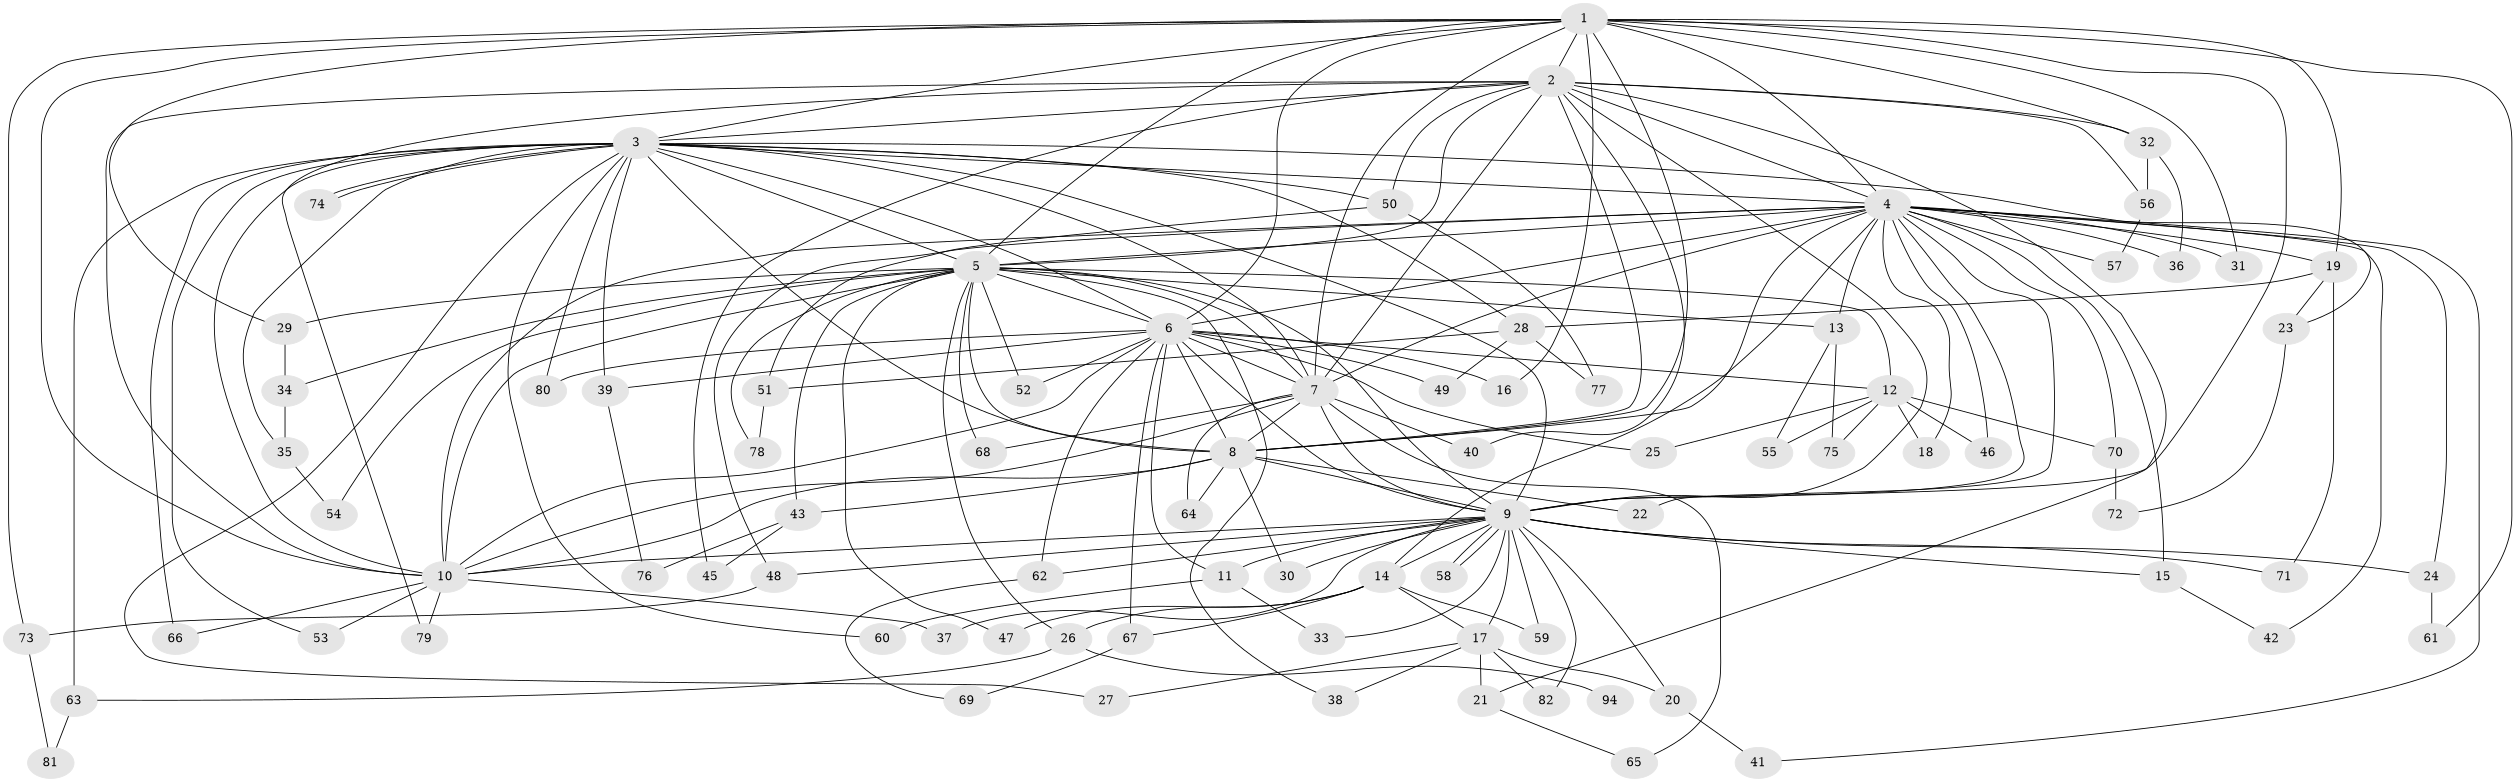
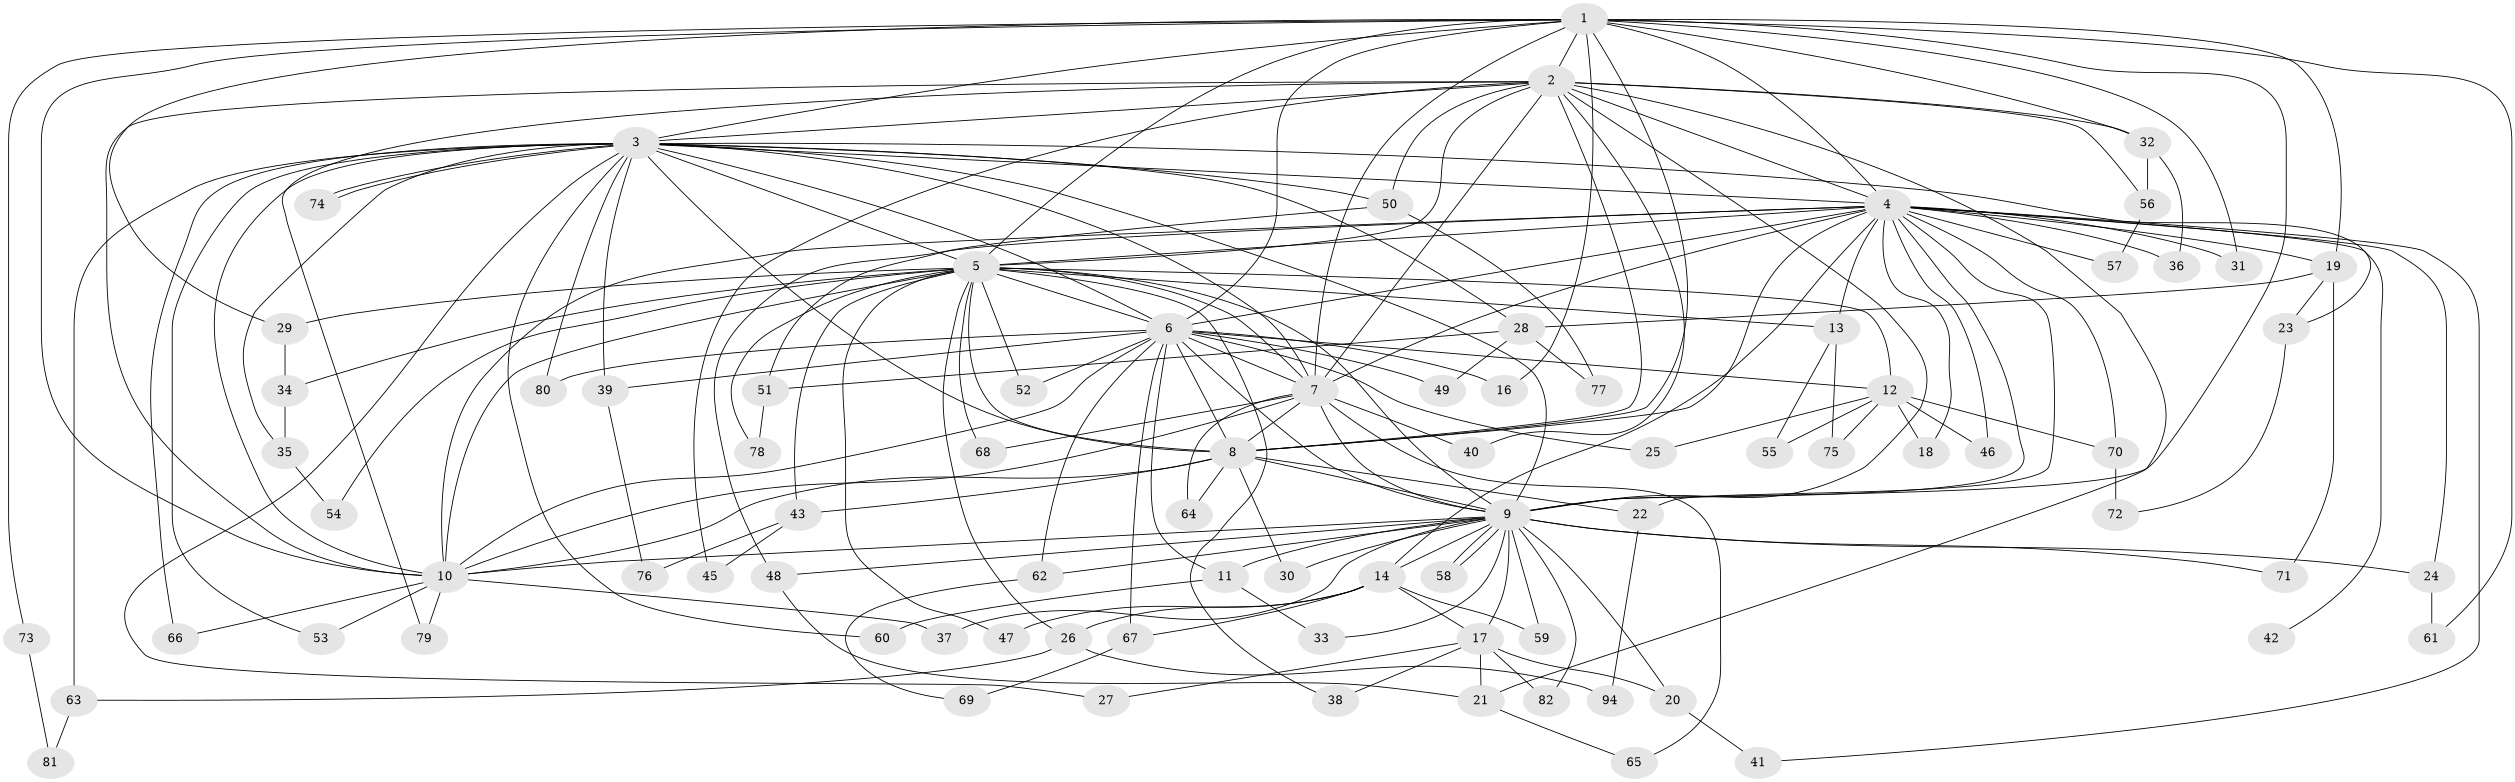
  graph {
    node [color=gray90 style=filled]
    1
    2
    3
    4
    5
    6
    7
    8
    9
    10
    16
    19
    29
    31
    32
    61
    73
    21
    40
    45
    50
    56
    79
    23
    27
    28
    35
    39
    53
    60
    63
    66
    74
    80
    13
    14
-   15
    18
    22
    24
    36
    41
    42
    46
    48
    57
    70
    12
    26
    34
    38
    43
    47
    52
    54
    68
    78
    11
    25
    49
    62
    67
    64
    65
    30
    17
    20
    33
    37
    58
    59
    71
    82
    81
    51
    77
    72
    76
    55
    75
    n81 [label=94]
    69
    1 -- 2
    1 -- 3
    1 -- 4
    1 -- 5
    1 -- 6
    1 -- 7
    1 -- 8
    1 -- 9
    1 -- 10
    1 -- 16
    1 -- 19
    1 -- 29
    1 -- 31
    1 -- 32
    1 -- 61
    1 -- 73
    2 -- 3
    2 -- 4
    2 -- 5
    2 -- 7
    2 -- 8
    2 -- 9
    2 -- 10
    2 -- 32
    2 -- 21
    2 -- 40
    2 -- 45
    2 -- 50
    2 -- 56
    2 -- 79
    3 -- 4
    3 -- 5
    3 -- 6
    3 -- 7
    3 -- 8
    3 -- 9
    3 -- 10
    3 -- 50
    3 -- 23
    3 -- 27
    3 -- 28
    3 -- 35
    3 -- 39
    3 -- 53
    3 -- 60
    3 -- 63
    3 -- 66
    3 -- 74
    3 -- 74
    3 -- 80
    4 -- 5
    4 -- 6
    4 -- 7
    4 -- 8
    4 -- 9
    4 -- 10
    4 -- 19
    4 -- 31
    4 -- 13
    4 -- 14
-   4 -- 15
    4 -- 18
    4 -- 22
    4 -- 24
    4 -- 36
    4 -- 41
    4 -- 42
    4 -- 46
    4 -- 48
    4 -- 57
    4 -- 70
    5 -- 6
    5 -- 7
    5 -- 8
    5 -- 9
    5 -- 10
    5 -- 29
    5 -- 13
    5 -- 12
    5 -- 26
    5 -- 34
    5 -- 38
    5 -- 43
    5 -- 47
    5 -- 52
    5 -- 54
    5 -- 68
    5 -- 78
    6 -- 7
    6 -- 8
    6 -- 9
    6 -- 10
    6 -- 16
    6 -- 39
    6 -- 80
    6 -- 12
    6 -- 52
    6 -- 11
    6 -- 25
    6 -- 49
    6 -- 62
    6 -- 67
    7 -- 8
    7 -- 9
    7 -- 10
    7 -- 40
    7 -- 68
    7 -- 64
    7 -- 65
    8 -- 9
    8 -- 10
    8 -- 22
    8 -- 43
    8 -- 64
    8 -- 30
    9 -- 10
    9 -- 14
-   9 -- 15
    9 -- 24
    9 -- 48
    9 -- 11
    9 -- 62
    9 -- 30
    9 -- 17
    9 -- 20
    9 -- 33
    9 -- 37
    9 -- 58
    9 -- 58
    9 -- 59
    9 -- 71
    9 -- 82
    10 -- 79
    10 -- 53
    10 -- 66
    10 -- 37
    19 -- 23
    19 -- 28
    19 -- 71
    29 -- 34
    32 -- 56
    32 -- 36
    73 -- 81
    21 -- 65
    50 -- 51
    50 -- 77
    56 -- 57
    23 -- 72
    28 -- 49
    28 -- 51
    28 -- 77
    35 -- 54
    39 -- 76
    63 -- 81
    13 -- 55
    13 -- 75
    14 -- 26
    14 -- 47
    14 -- 67
    14 -- 17
    14 -- 59
-   15 -- 42
+   22 -- n81
    24 -- 61
-   48 -- 73
+   48 -- 21
    70 -- 72
    12 -- 18
    12 -- 46
    12 -- 70
    12 -- 25
    12 -- 55
    12 -- 75
    26 -- 63
    26 -- n81
    34 -- 35
    43 -- 45
    43 -- 76
    11 -- 60
    11 -- 33
    62 -- 69
    67 -- 69
    17 -- 21
    17 -- 27
    17 -- 38
    17 -- 20
    17 -- 82
    20 -- 41
    51 -- 78
  }
